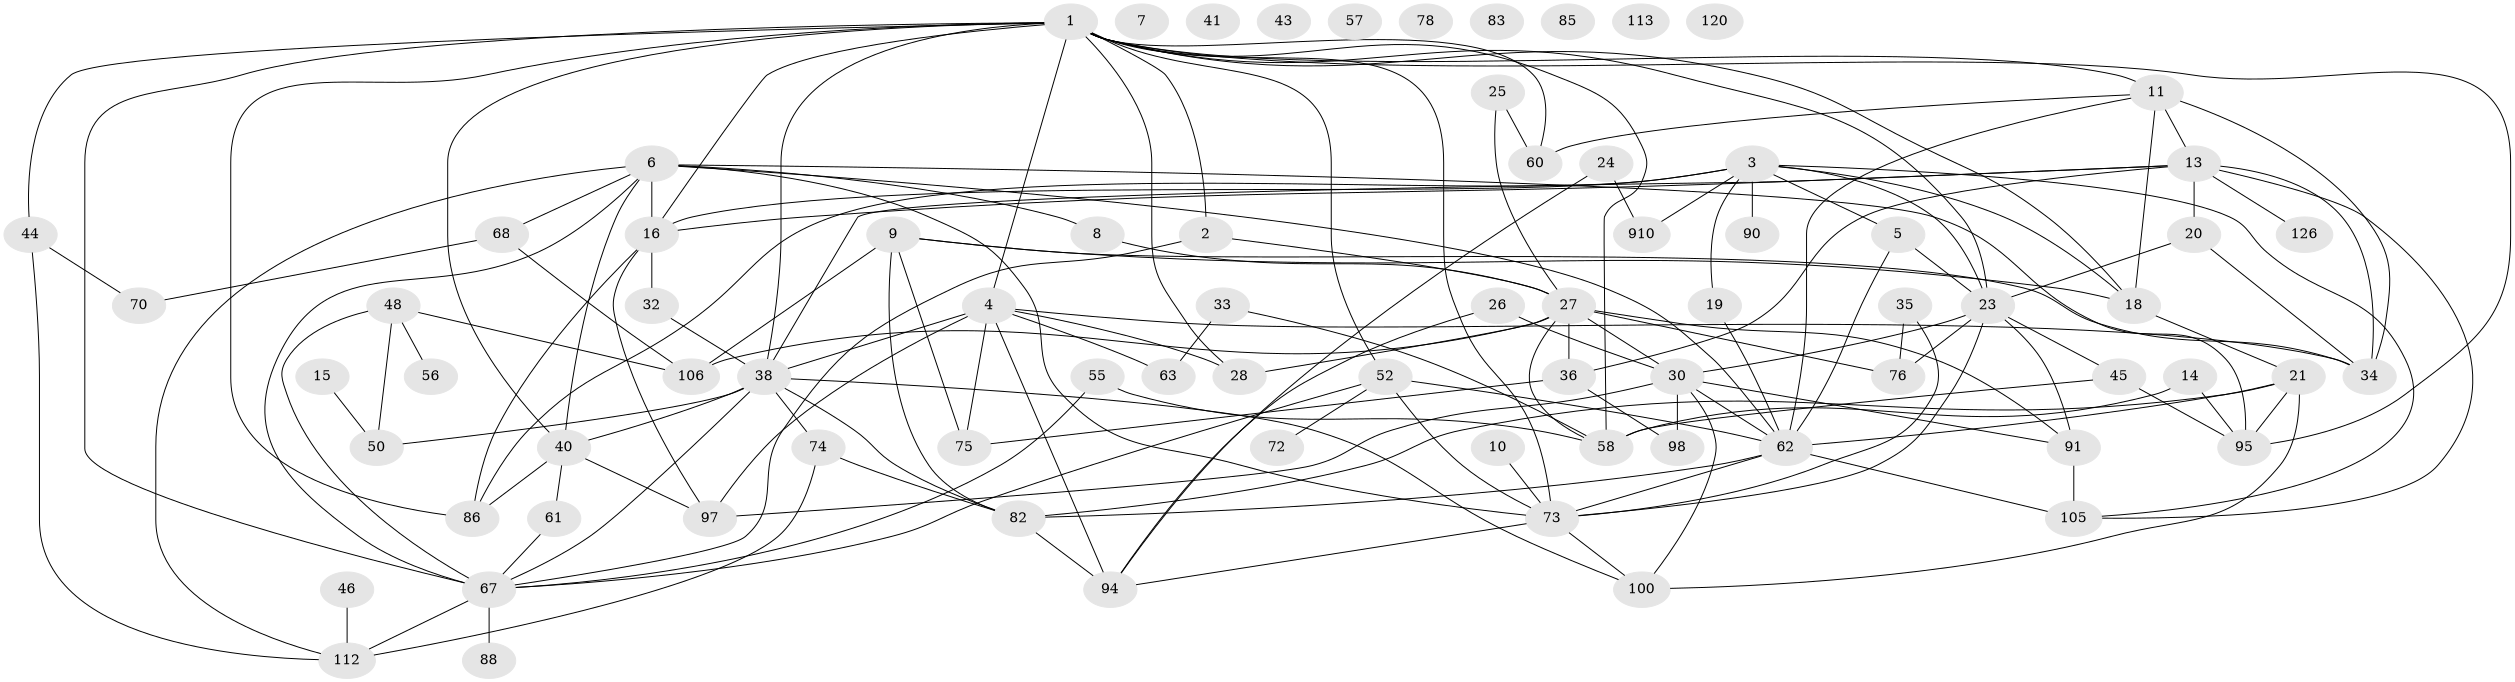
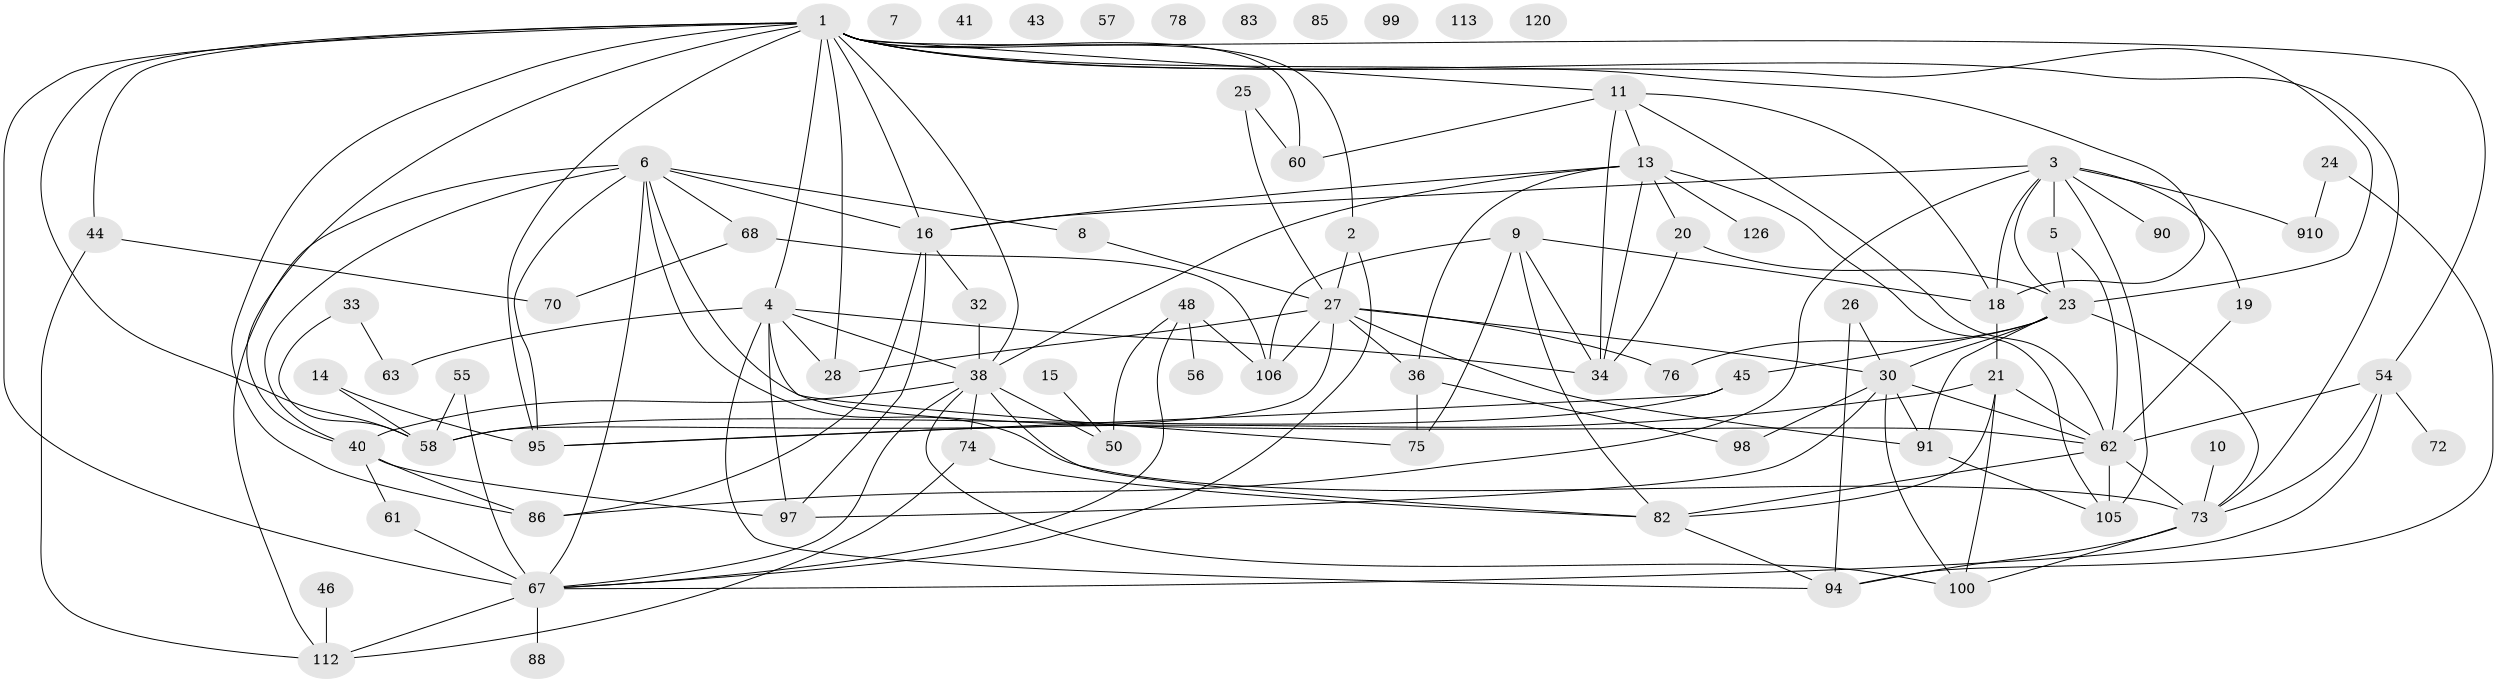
  graph {
    node [color=gray90 style=filled]
    1 [super="+47+66+65"]
    2
    4 [super="+29"]
    11 [super="+87"]
    16 [super="+108"]
    18
    23 [super="+52"]
    28 [super="+81"]
    38 [super="+51+114"]
    40 [super="+101"]
    44
-   54 [label=52]
+   54
    58 [super="+84"]
    60 [super="+64"]
    67 [super="+96"]
    73 [super="+79"]
    86
    95
    27 [super="+31+37"]
    34
    63
    75
    94
    97
    62 [super="+123"]
    13 [super="+22"]
    32
    21 [super="+93"]
    30 [super="+118+89"]
    45 [super="+80+59"]
    76
    91
    82 [super="+104"]
    50 [super="+116"]
    100 [super="+103"]
    74 [super="+117"]
    61
    112
    70
    72
    88 [super="+125"]
    106
    36
    3 [super="+39+53"]
    5
    19 [super="+69"]
    90
    105
    n49 [label=910]
    6 [super="+42+12"]
    8
    68
    7
    9 [super="+77+17"]
    10
    20
    126
    98
    14
    15
    24
    25
    26
    33
-   35
    41
    43
    46
    48 [super="+115"]
    56
    55
    57
    78
    83
    85
+   99
    113
    120
    1 -- 2
    1 -- 4
    1 -- 11
    1 -- 16
    1 -- 18
    1 -- 23
    1 -- 28
    1 -- 38
    1 -- 40 [weight=2]
    1 -- 44
    1 -- 54
    1 -- 58
    1 -- 60
    1 -- 67 [weight=2]
    1 -- 73
    1 -- 86 [weight=2]
    1 -- 95
    2 -- 67
    2 -- 27
    4 -- 28
    4 -- 38
    4 -- 34
    4 -- 63
    4 -- 75
    4 -- 94
    4 -- 97
    11 -- 18
    11 -- 60
    11 -- 34
    11 -- 62
    11 -- 13
    16 -- 86
    16 -- 97
    16 -- 32
    18 -- 21
    23 -- 73
    23 -- 30
    23 -- 45
    23 -- 76
    23 -- 91
    38 -- 40 [weight=2]
    38 -- 67
    38 -- 82
    38 -- 50
    38 -- 100
    38 -- 74 [weight=3]
    40 -- 86
    40 -- 97
    40 -- 61
    44 -- 112
    44 -- 70
    54 -- 67
    54 -- 73
    54 -- 62
    54 -- 72
    67 -- 112
    67 -- 88
    73 -- 94
    73 -- 100
    27 -- 28
    27 -- 58
    27 -- 30
    27 -- 76 [weight=2]
    27 -- 91
    27 -- 106
    27 -- 36
    62 -- 73
    62 -- 82
    62 -- 105 [weight=2]
    13 -- 16
    13 -- 38
    13 -- 34
    13 -- 36
    13 -- 105
    13 -- 20
    13 -- 126
    32 -- 38
    21 -- 95
    21 -- 62
    21 -- 82
    21 -- 100
    30 -- 97
    30 -- 62
    30 -- 91
    30 -- 100
    30 -- 98
    45 -- 58
    45 -- 95
    91 -- 105
    82 -- 94
    74 -- 82
    74 -- 112
    61 -- 67
    36 -- 75
    36 -- 98
    3 -- 16
    3 -- 18
    3 -- 23
    3 -- 86
    3 -- 5
    3 -- 19
    3 -- 90
    3 -- 105
    3 -- n49
    5 -- 23
    5 -- 62
    19 -- 62
    6 -- 16
    6 -- 40
    6 -- 67
    6 -- 73
    6 -- 95
    6 -- 62
    6 -- 112
    6 -- 8
    6 -- 68
    8 -- 27
    68 -- 70
    68 -- 106
    9 -- 18
    9 -- 34
    9 -- 75
    9 -- 82
    9 -- 106
    10 -- 73
    20 -- 23
    20 -- 34
    14 -- 58
    14 -- 95
    15 -- 50
    24 -- 94
    24 -- n49
    25 -- 60
    25 -- 27
    26 -- 94
    26 -- 30
    33 -- 58
    33 -- 63
-   35 -- 73
-   35 -- 76
    46 -- 112
    48 -- 67
    48 -- 50
    48 -- 106
    48 -- 56 [weight=2]
    55 -- 58
    55 -- 67
  }
